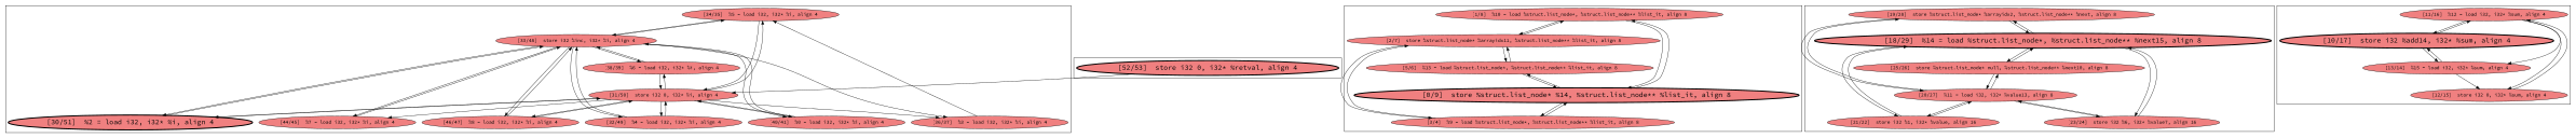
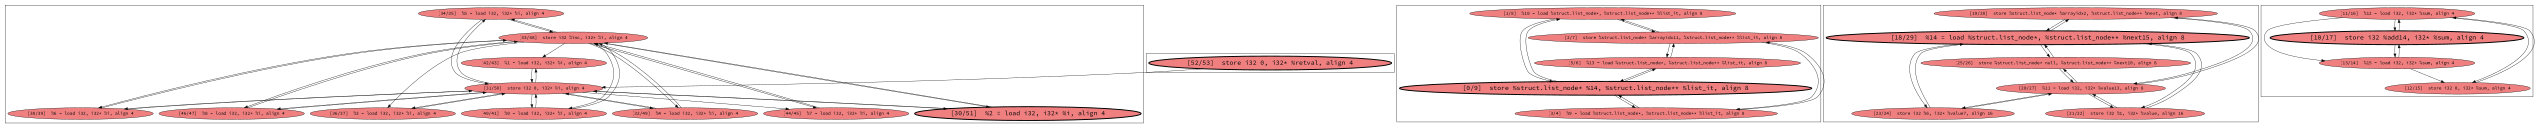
  digraph {
    fontname="Source Code Pro"
    node [fillcolor=lightcoral fontname="Source Code Pro" shape=ellipse style=filled]
    edge [fontname="Source Code Pro"]
    n1 [label="[34/35]  %5 = load i32, i32* %i, align 4"]
    n2 [label="[33/48]  store i32 %inc, i32* %i, align 4"]
    n3 [label="[46/47]  %8 = load i32, i32* %i, align 4"]
    n4 [label="[36/37]  %3 = load i32, i32* %i, align 4"]
    n5 [label="[31/50]  store i32 0, i32* %i, align 4"]
    n6 [label="[32/49]  %4 = load i32, i32* %i, align 4"]
    n7 [label="[40/41]  %0 = load i32, i32* %i, align 4"]
    n8 [fontsize=20 label="[30/51]  %2 = load i32, i32* %i, align 4" penwidth=3.0]
    n9 [label="[44/45]  %7 = load i32, i32* %i, align 4"]
    n10 [label="[38/39]  %6 = load i32, i32* %i, align 4"]
+   n11 [label="[42/43]  %1 = load i32, i32* %i, align 4"]
    n12 [label="[1/8]  %10 = load %struct.list_node*, %struct.list_node** %list_it, align 8"]
    n13 [label="[2/7]  store %struct.list_node* %arrayidx11, %struct.list_node** %list_it, align 8"]
    n14 [label="[3/4]  %9 = load %struct.list_node*, %struct.list_node** %list_it, align 8"]
    n15 [fontsize=20 label="[0/9]  store %struct.list_node* %14, %struct.list_node** %list_it, align 8" penwidth=3.0]
    n16 [label="[5/6]  %13 = load %struct.list_node*, %struct.list_node** %list_it, align 8"]
    n17 [fontsize=20 label="[52/53]  store i32 0, i32* %retval, align 4" penwidth=3.0]
    n18 [label="[19/28]  store %struct.list_node* %arrayidx2, %struct.list_node** %next, align 8"]
    n19 [fontsize=20 label="[18/29]  %14 = load %struct.list_node*, %struct.list_node** %next15, align 8" penwidth=3.0]
    n20 [label="[21/22]  store i32 %1, i32* %value, align 16"]
    n21 [label="[20/27]  %11 = load i32, i32* %value13, align 8"]
    n22 [label="[23/24]  store i32 %6, i32* %value7, align 16"]
    n23 [label="[25/26]  store %struct.list_node* null, %struct.list_node** %next10, align 8"]
    n24 [label="[11/16]  %12 = load i32, i32* %sum, align 4"]
    n25 [fontsize=20 label="[10/17]  store i32 %add14, i32* %sum, align 4" penwidth=3.0]
    n26 [label="[13/14]  %15 = load i32, i32* %sum, align 4"]
    n27 [label="[12/15]  store i32 0, i32* %sum, align 4"]
    subgraph cluster_1 {
      n1
      n2
      n3
      n4
      n5
      n6
      n7
      n8
      n9
      n10
+     n11
    }
    subgraph cluster_2 {
      n12
      n13
      n14
      n15
      n16
    }
    subgraph cluster_3 {
      n17
    }
    subgraph cluster_4 {
      n18
      n19
      n20
      n21
      n22
      n23
    }
    subgraph cluster_5 {
      n24
      n25
      n26
      n27
    }
    n1 -> n2
    n1 -> n5
    n2 -> n1
    n2 -> n3
    n2 -> n4
    n2 -> n6
    n2 -> n7
    n2 -> n8
    n2 -> n9
    n2 -> n10
+   n2 -> n11
    n3 -> n2
    n3 -> n5
-   n4 -> n1
+   n4 -> n5
    n5 -> n1
    n5 -> n3
    n5 -> n4
    n5 -> n6
    n5 -> n7
    n5 -> n8
    n5 -> n9
    n5 -> n10
+   n5 -> n11
    n6 -> n2
    n6 -> n5
    n7 -> n2
    n7 -> n5
    n8 -> n2
    n8 -> n5
    n9 -> n2
    n10 -> n2
    n10 -> n5
+   n11 -> n5
    n12 -> n13
    n12 -> n15
    n13 -> n12
    n13 -> n14
    n13 -> n16
    n14 -> n13
    n14 -> n15
    n15 -> n12
    n15 -> n14
    n15 -> n16
    n16 -> n13
    n16 -> n15
    n17 -> n5
    n18 -> n19
    n18 -> n21
    n19 -> n18
    n19 -> n20
    n19 -> n22
    n19 -> n23
    n20 -> n19
    n20 -> n21
    n21 -> n18
    n21 -> n20
    n21 -> n22
    n21 -> n23
    n22 -> n19
    n22 -> n21
    n23 -> n19
    n23 -> n21
    n24 -> n25
    n24 -> n26
    n24 -> n27
    n25 -> n24
    n25 -> n26
    n26 -> n25
    n26 -> n27
    n27 -> n24
  }
